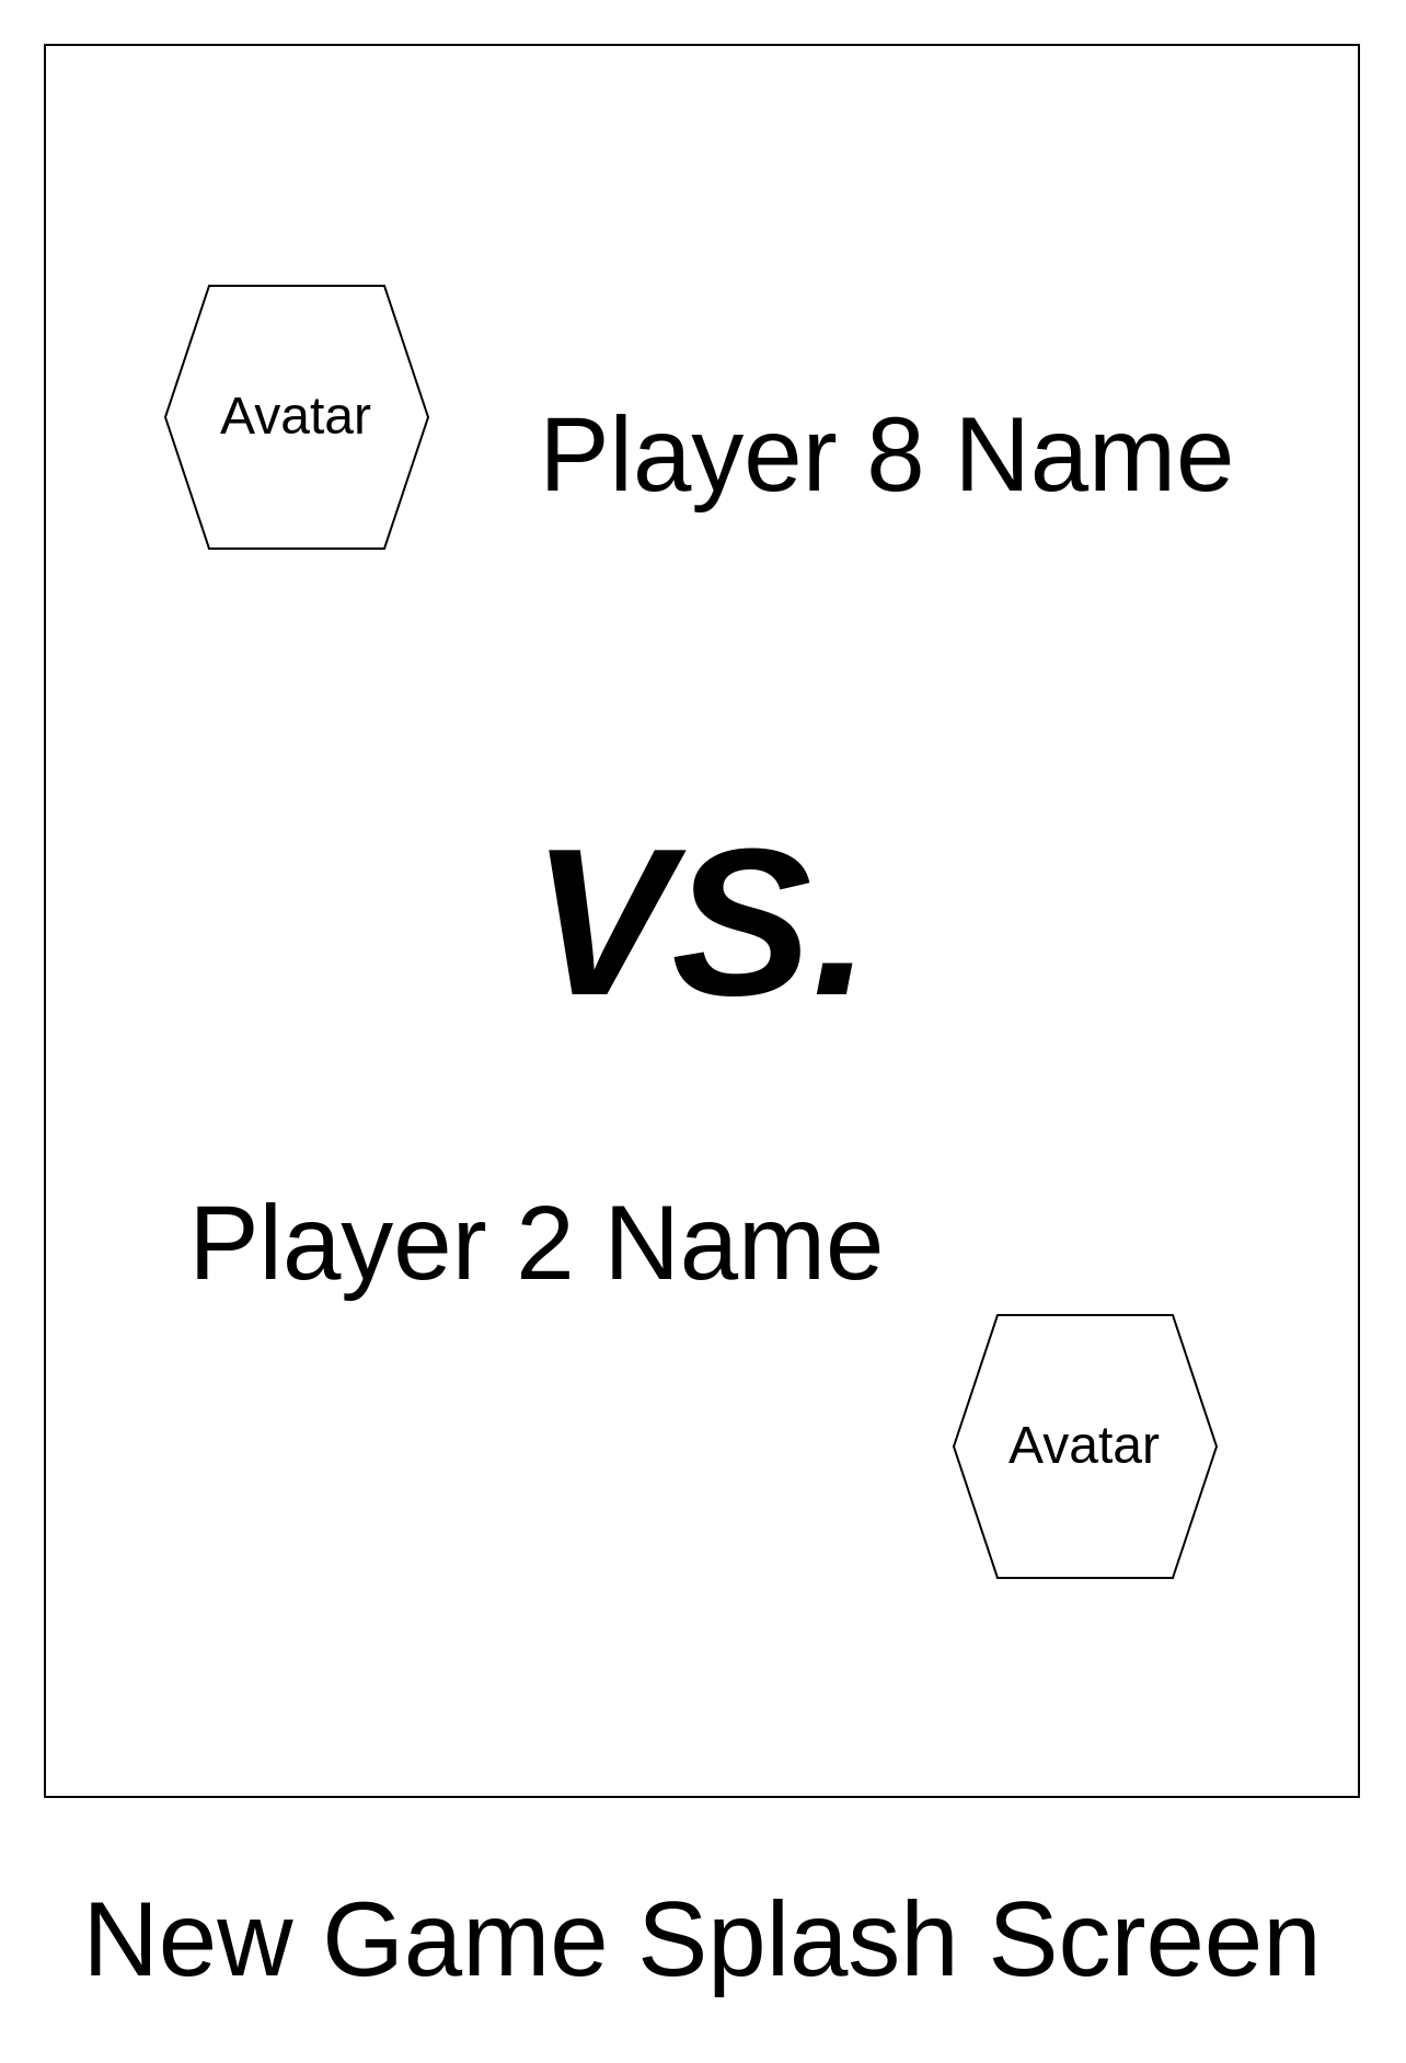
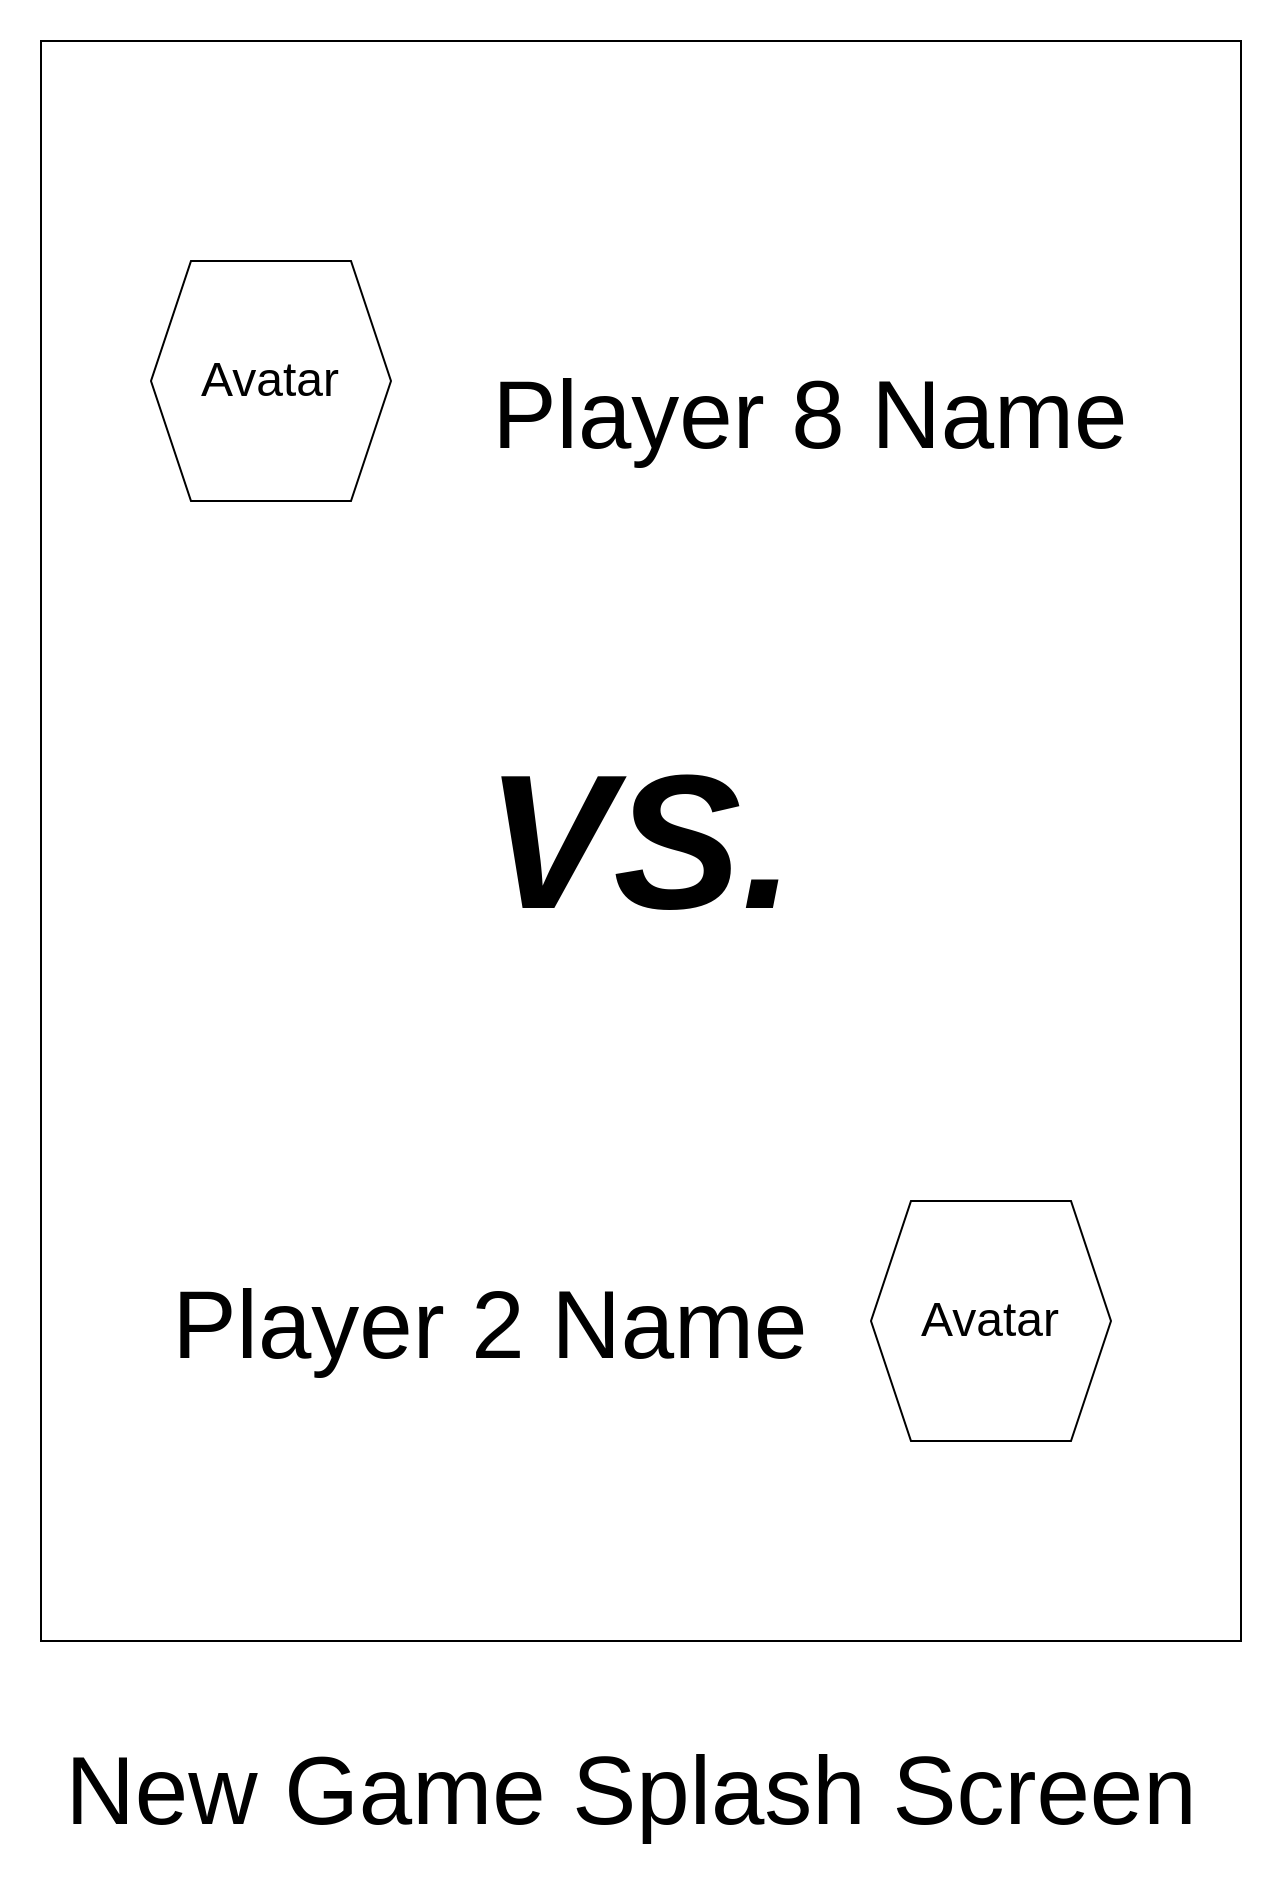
  <mxCell id="0" />
  <mxCell id="1" parent="0" />
  <mxCell id="2" value="&lt;i&gt;&lt;b&gt;&lt;font style=&quot;font-size: 96px;&quot;&gt;VS.&lt;/font&gt;&lt;/b&gt;&lt;/i&gt;" style="rounded=0;whiteSpace=wrap;html=1;" vertex="1" parent="1"><mxGeometry x="20" y="20" width="600" height="800" as="geometry" /></mxCell>
  <mxCell id="3" value="Avatar" style="shape=hexagon;perimeter=hexagonPerimeter2;whiteSpace=wrap;html=1;fixedSize=1;fontSize=24;" vertex="1" parent="1"><mxGeometry x="75" y="130" width="120" height="120" as="geometry" /></mxCell>
  <mxCell id="4" value="Avatar" style="shape=hexagon;perimeter=hexagonPerimeter2;whiteSpace=wrap;html=1;fixedSize=1;fontSize=24;" vertex="1" parent="1"><mxGeometry x="435" y="600" width="120" height="120" as="geometry" /></mxCell>
  <mxCell id="5" value="&lt;font style=&quot;font-size: 48px;&quot;&gt;Player 8 Name&lt;/font&gt;" style="text;html=1;strokeColor=none;fillColor=none;align=center;verticalAlign=middle;whiteSpace=wrap;rounded=0;fontSize=96;" vertex="1" parent="1"><mxGeometry x="215" y="175" width="380" height="30" as="geometry" /></mxCell>
- <mxCell id="6" value="&lt;font style=&quot;font-size: 48px;&quot;&gt;Player 2 Name&lt;/font&gt;" style="text;html=1;strokeColor=none;fillColor=none;align=center;verticalAlign=middle;whiteSpace=wrap;rounded=0;fontSize=96;" vertex="1" parent="1"><mxGeometry x="55" y="535" width="380" height="30" as="geometry" /></mxCell>
- <mxCell id="7" value="New Game Splash Screen" style="text;html=1;align=center;verticalAlign=middle;resizable=0;points=[];autosize=1;strokeColor=none;fillColor=none;fontSize=48;" vertex="1" parent="1"><mxGeometry x="25" y="850" width="590" height="70" as="geometry" /></mxCell>
+ <mxCell id="6" value="&lt;font style=&quot;font-size: 48px;&quot;&gt;Player 2 Name&lt;/font&gt;" style="text;html=1;strokeColor=none;fillColor=none;align=center;verticalAlign=middle;whiteSpace=wrap;rounded=0;fontSize=96;" vertex="1" parent="1"><mxGeometry x="55" y="630" width="380" height="30" as="geometry" /></mxCell>
+ <mxCell id="7" value="New Game Splash Screen" style="text;html=1;align=center;verticalAlign=middle;resizable=0;points=[];autosize=1;strokeColor=none;fillColor=none;fontSize=48;" vertex="1" parent="1"><mxGeometry x="20" y="860" width="590" height="70" as="geometry" /></mxCell>
